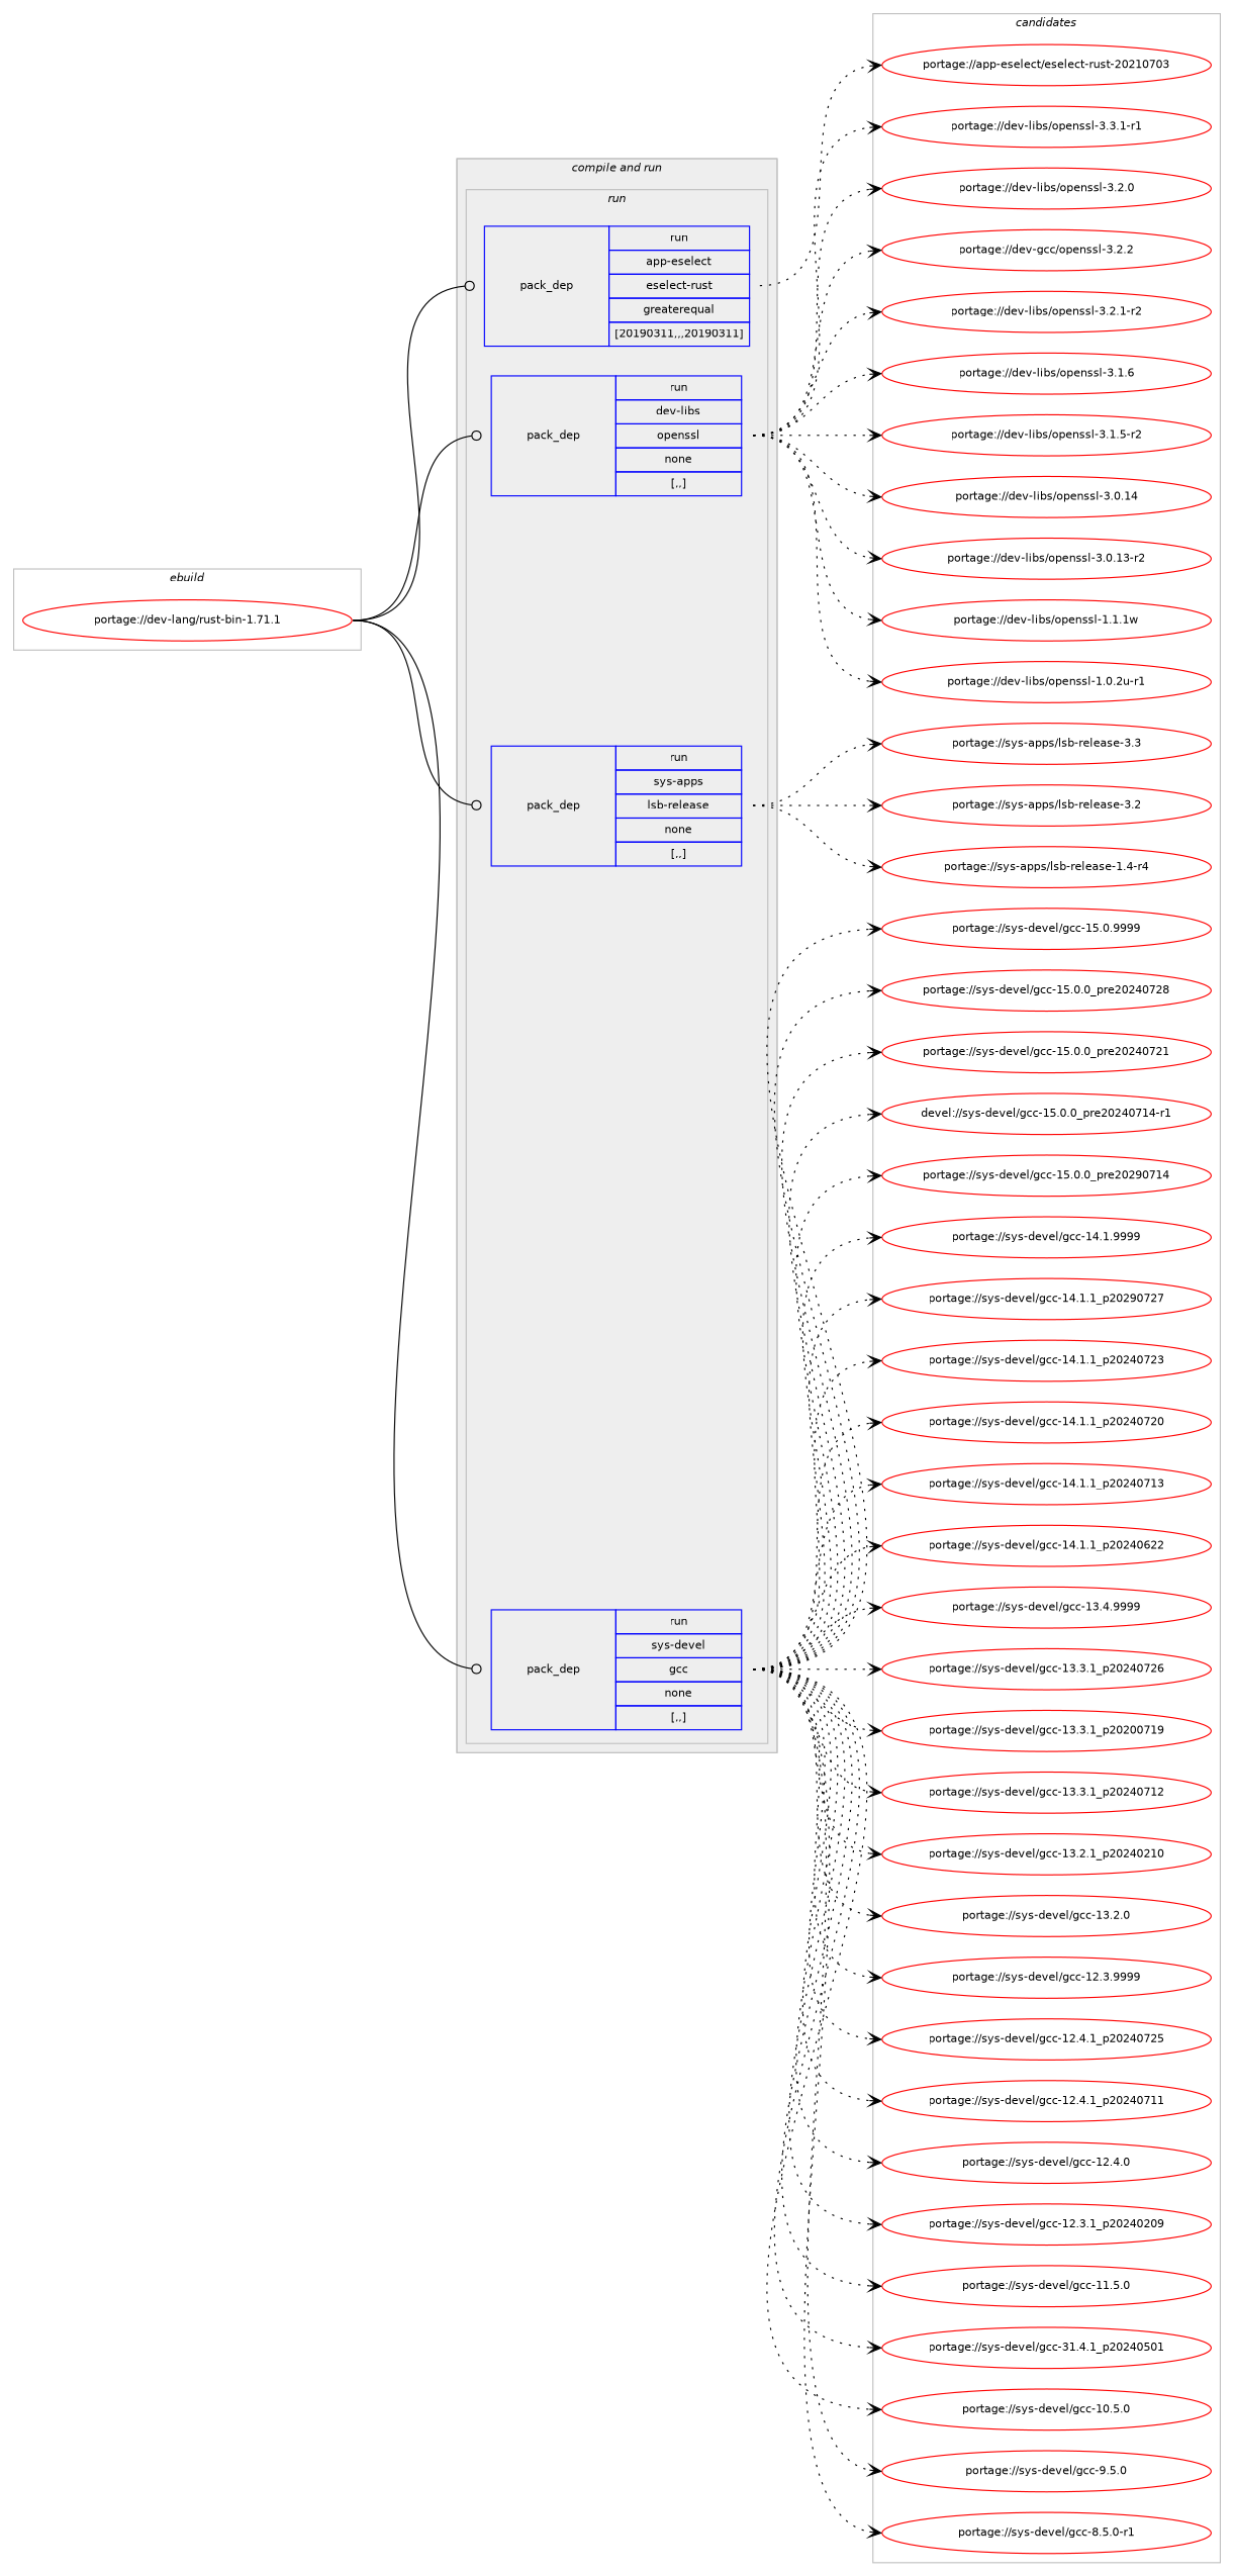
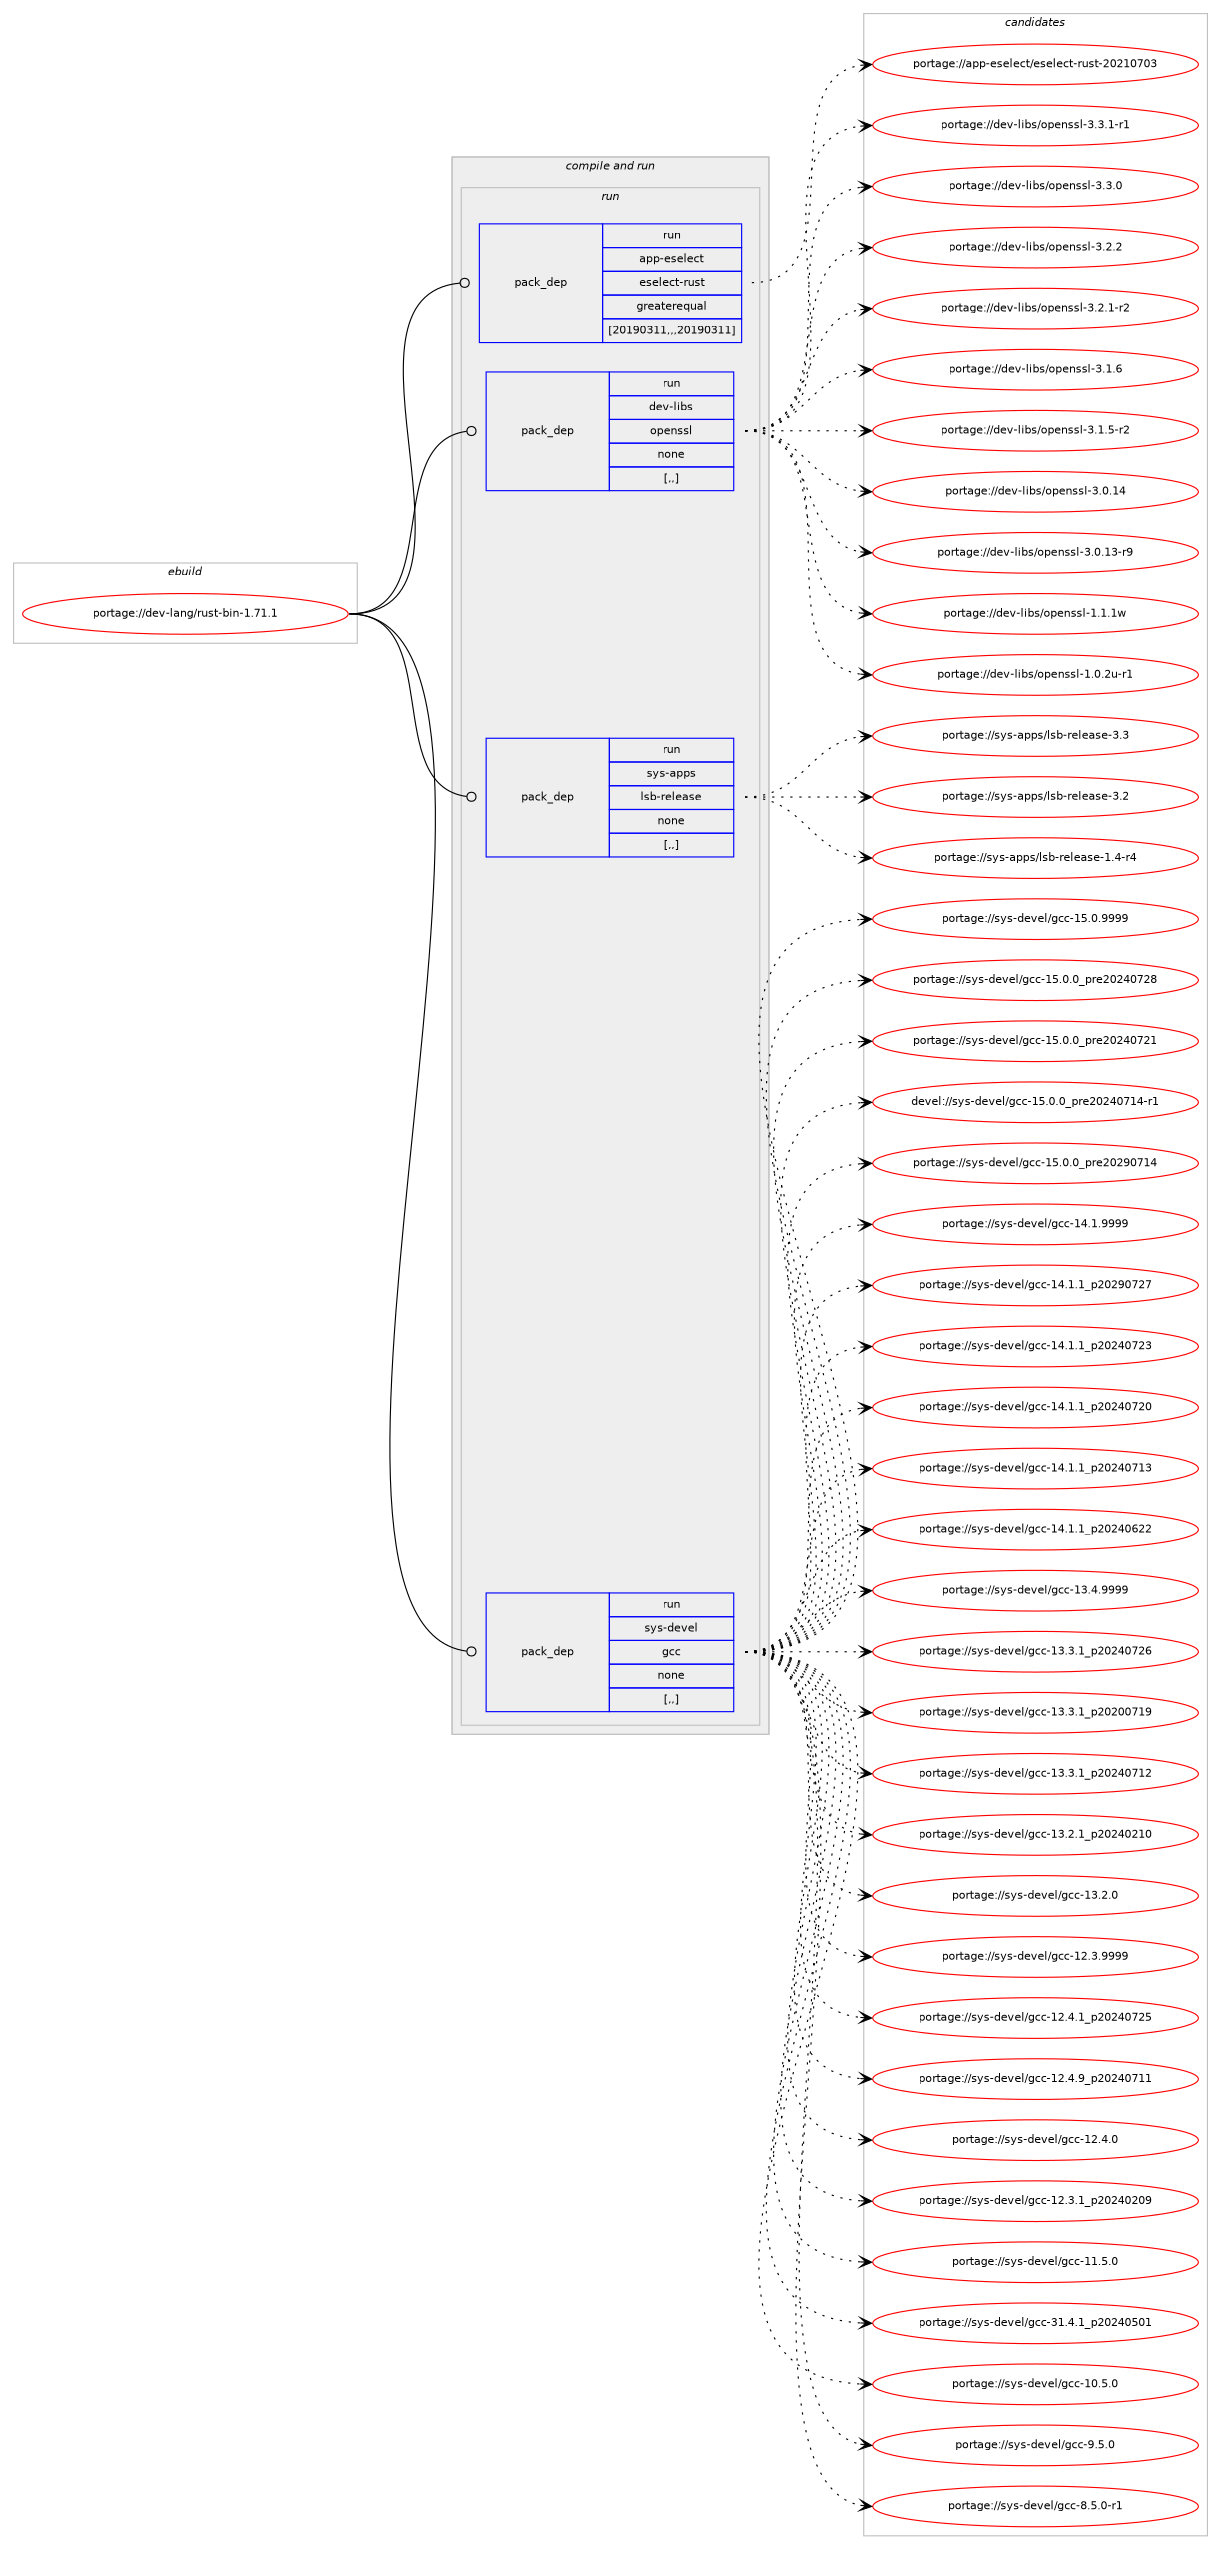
  digraph {
    compound=true
    concentrate=true
    fontname=Helvetica
    fontsize=10
    newrank=true
    rankdir=LR
    ranksep=1.5
    node [color=red fontname=Helvetica fontsize=10]
    edge [arrowhead=vee headport=w style=dotted tailport=e weight=100]
    n1 [label="portage://dev-lang/rust-bin-1.71.1" width=4]
    n2 [color=blue label=<<TABLE BORDER="0" CELLBORDER="1" CELLSPACING="0" CELLPADDING="4" WIDTH="220"><TR><TD ROWSPAN="6" CELLPADDING="30">pack_dep</TD></TR><TR><TD WIDTH="110">run</TD></TR><TR><TD>app-eselect</TD></TR><TR><TD>eselect-rust</TD></TR><TR><TD>greaterequal</TD></TR><TR><TD>[20190311,,,20190311]</TD></TR></TABLE>> shape=none]
    n3 [color=blue label=<<TABLE BORDER="0" CELLBORDER="1" CELLSPACING="0" CELLPADDING="4" WIDTH="220"><TR><TD ROWSPAN="6" CELLPADDING="30">pack_dep</TD></TR><TR><TD WIDTH="110">run</TD></TR><TR><TD>dev-libs</TD></TR><TR><TD>openssl</TD></TR><TR><TD>none</TD></TR><TR><TD>[,,]</TD></TR></TABLE>> shape=none]
    n4 [color=blue label=<<TABLE BORDER="0" CELLBORDER="1" CELLSPACING="0" CELLPADDING="4" WIDTH="220"><TR><TD ROWSPAN="6" CELLPADDING="30">pack_dep</TD></TR><TR><TD WIDTH="110">run</TD></TR><TR><TD>sys-apps</TD></TR><TR><TD>lsb-release</TD></TR><TR><TD>none</TD></TR><TR><TD>[,,]</TD></TR></TABLE>> shape=none]
    n5 [color=blue label=<<TABLE BORDER="0" CELLBORDER="1" CELLSPACING="0" CELLPADDING="4" WIDTH="220"><TR><TD ROWSPAN="6" CELLPADDING="30">pack_dep</TD></TR><TR><TD WIDTH="110">run</TD></TR><TR><TD>sys-devel</TD></TR><TR><TD>gcc</TD></TR><TR><TD>none</TD></TR><TR><TD>[,,]</TD></TR></TABLE>> shape=none]
    n6 [label="portage://app-eselect/eselect-rust-20210703" width=4]
    n7 [label="portage://dev-libs/openssl-3.3.1-r1" width=4]
-   n8 [label="portage://dev-libs/openssl-3.2.0" width=4]
-   n9 [label="portage://dev-gcc/openssl-3.2.2" width=4]
+   n8 [label="portage://dev-libs/openssl-3.3.0" width=4]
+   n9 [label="portage://dev-libs/openssl-3.2.2" width=4]
    n10 [label="portage://dev-libs/openssl-3.2.1-r2" width=4]
    n11 [label="portage://dev-libs/openssl-3.1.6" width=4]
    n12 [label="portage://dev-libs/openssl-3.1.5-r2" width=4]
    n13 [label="portage://dev-libs/openssl-3.0.14" width=4]
-   n14 [label="portage://dev-libs/openssl-3.0.13-r2" width=4]
+   n14 [label="portage://dev-libs/openssl-3.0.13-r9" width=4]
    n15 [label="portage://dev-libs/openssl-1.1.1w" width=4]
    n16 [label="portage://dev-libs/openssl-1.0.2u-r1" width=4]
    n17 [label="portage://sys-apps/lsb-release-3.3" width=4]
    n18 [label="portage://sys-apps/lsb-release-3.2" width=4]
    n19 [label="portage://sys-apps/lsb-release-1.4-r4" width=4]
    n20 [label="portage://sys-devel/gcc-15.0.9999" width=4]
    n21 [label="portage://sys-devel/gcc-15.0.0_pre20240728" width=4]
    n22 [label="portage://sys-devel/gcc-15.0.0_pre20240721" width=4]
    n23 [label="devel://sys-devel/gcc-15.0.0_pre20240714-r1" width=4]
    n24 [label="portage://sys-devel/gcc-15.0.0_pre20290714" width=4]
    n25 [label="portage://sys-devel/gcc-14.1.9999" width=4]
    n26 [label="portage://sys-devel/gcc-14.1.1_p20290727" width=4]
    n27 [label="portage://sys-devel/gcc-14.1.1_p20240723" width=4]
    n28 [label="portage://sys-devel/gcc-14.1.1_p20240720" width=4]
    n29 [label="portage://sys-devel/gcc-14.1.1_p20240713" width=4]
    n30 [label="portage://sys-devel/gcc-14.1.1_p20240622" width=4]
    n31 [label="portage://sys-devel/gcc-13.4.9999" width=4]
    n32 [label="portage://sys-devel/gcc-13.3.1_p20240726" width=4]
    n33 [label="portage://sys-devel/gcc-13.3.1_p20200719" width=4]
    n34 [label="portage://sys-devel/gcc-13.3.1_p20240712" width=4]
    n35 [label="portage://sys-devel/gcc-13.2.1_p20240210" width=4]
    n36 [label="portage://sys-devel/gcc-13.2.0" width=4]
    n37 [label="portage://sys-devel/gcc-12.3.9999" width=4]
    n38 [label="portage://sys-devel/gcc-12.4.1_p20240725" width=4]
-   n39 [label="portage://sys-devel/gcc-12.4.1_p20240711" width=4]
+   n39 [label="portage://sys-devel/gcc-12.4.9_p20240711" width=4]
    n40 [label="portage://sys-devel/gcc-12.4.0" width=4]
    n41 [label="portage://sys-devel/gcc-12.3.1_p20240209" width=4]
    n42 [label="portage://sys-devel/gcc-11.5.0" width=4]
    n43 [label="portage://sys-devel/gcc-31.4.1_p20240501" width=4]
    n44 [label="portage://sys-devel/gcc-10.5.0" width=4]
    n45 [label="portage://sys-devel/gcc-9.5.0" width=4]
    n46 [label="portage://sys-devel/gcc-8.5.0-r1" width=4]
    subgraph cluster_1 {
      color=gray
      label=<<i>ebuild</i>>
      n1
    }
    subgraph cluster_2 {
      color=gray
      label=<<i>dependencies</i>>
      subgraph cluster_3 {
        color=gray
        fillcolor="#eeeeee"
        label=<<i>compile</i>>
        style=filled
      }
      subgraph cluster_4 {
        color=gray
        fillcolor="#eeeeee"
        label=<<i>compile and run</i>>
        style=filled
      }
      subgraph cluster_5 {
        color=gray
        fillcolor="#eeeeee"
        label=<<i>run</i>>
        style=filled
        subgraph sub_6 {
          color=gray
          fillcolor="#eeeeee"
          label=<<i>run</i>>
          style=filled
          n2
        }
        subgraph sub_7 {
          color=gray
          fillcolor="#eeeeee"
          label=<<i>run</i>>
          style=filled
          n3
        }
        subgraph sub_8 {
          color=gray
          fillcolor="#eeeeee"
          label=<<i>run</i>>
          style=filled
          n4
        }
        subgraph sub_9 {
          color=gray
          fillcolor="#eeeeee"
          label=<<i>run</i>>
          style=filled
          n5
        }
      }
    }
    subgraph cluster_10 {
      color=gray
      label=<<i>candidates</i>>
      rank=same
      subgraph sub_11 {
        color=black
        label=<<i>candidates</i>>
        nodesep=1
        rank=same
        n6
      }
      subgraph sub_12 {
        color=black
        label=<<i>candidates</i>>
        nodesep=1
        rank=same
        n7
        n8
        n9
        n10
        n11
        n12
        n13
        n14
        n15
        n16
      }
      subgraph sub_13 {
        color=black
        label=<<i>candidates</i>>
        nodesep=1
        rank=same
        n17
        n18
        n19
      }
      subgraph sub_14 {
        color=black
        label=<<i>candidates</i>>
        nodesep=1
        rank=same
        n20
        n21
        n22
        n23
        n24
        n25
        n26
        n27
        n28
        n29
        n30
        n31
        n32
        n33
        n34
        n35
        n36
        n37
        n38
        n39
        n40
        n41
        n42
        n43
        n44
        n45
        n46
      }
    }
    n1 -> n2 [arrowhead=odot style=solid weight=20]
    n1 -> n3 [arrowhead=odot style=solid weight=20]
    n1 -> n4 [arrowhead=odot style=solid weight=20]
    n1 -> n5 [arrowhead=odot style=solid weight=20]
    n2 -> n6
    n3 -> n7
    n3 -> n8
    n3 -> n9
    n3 -> n10
    n3 -> n11
    n3 -> n12
    n3 -> n13
    n3 -> n14
    n3 -> n15
    n3 -> n16
    n4 -> n17
    n4 -> n18
    n4 -> n19
    n5 -> n20
    n5 -> n21
    n5 -> n22
    n5 -> n23
    n5 -> n24
    n5 -> n25
    n5 -> n26
    n5 -> n27
    n5 -> n28
    n5 -> n29
    n5 -> n30
    n5 -> n31
    n5 -> n32
    n5 -> n33
    n5 -> n34
    n5 -> n35
    n5 -> n36
    n5 -> n37
    n5 -> n38
    n5 -> n39
    n5 -> n40
    n5 -> n41
    n5 -> n42
    n5 -> n43
    n5 -> n44
    n5 -> n45
    n5 -> n46
  }
